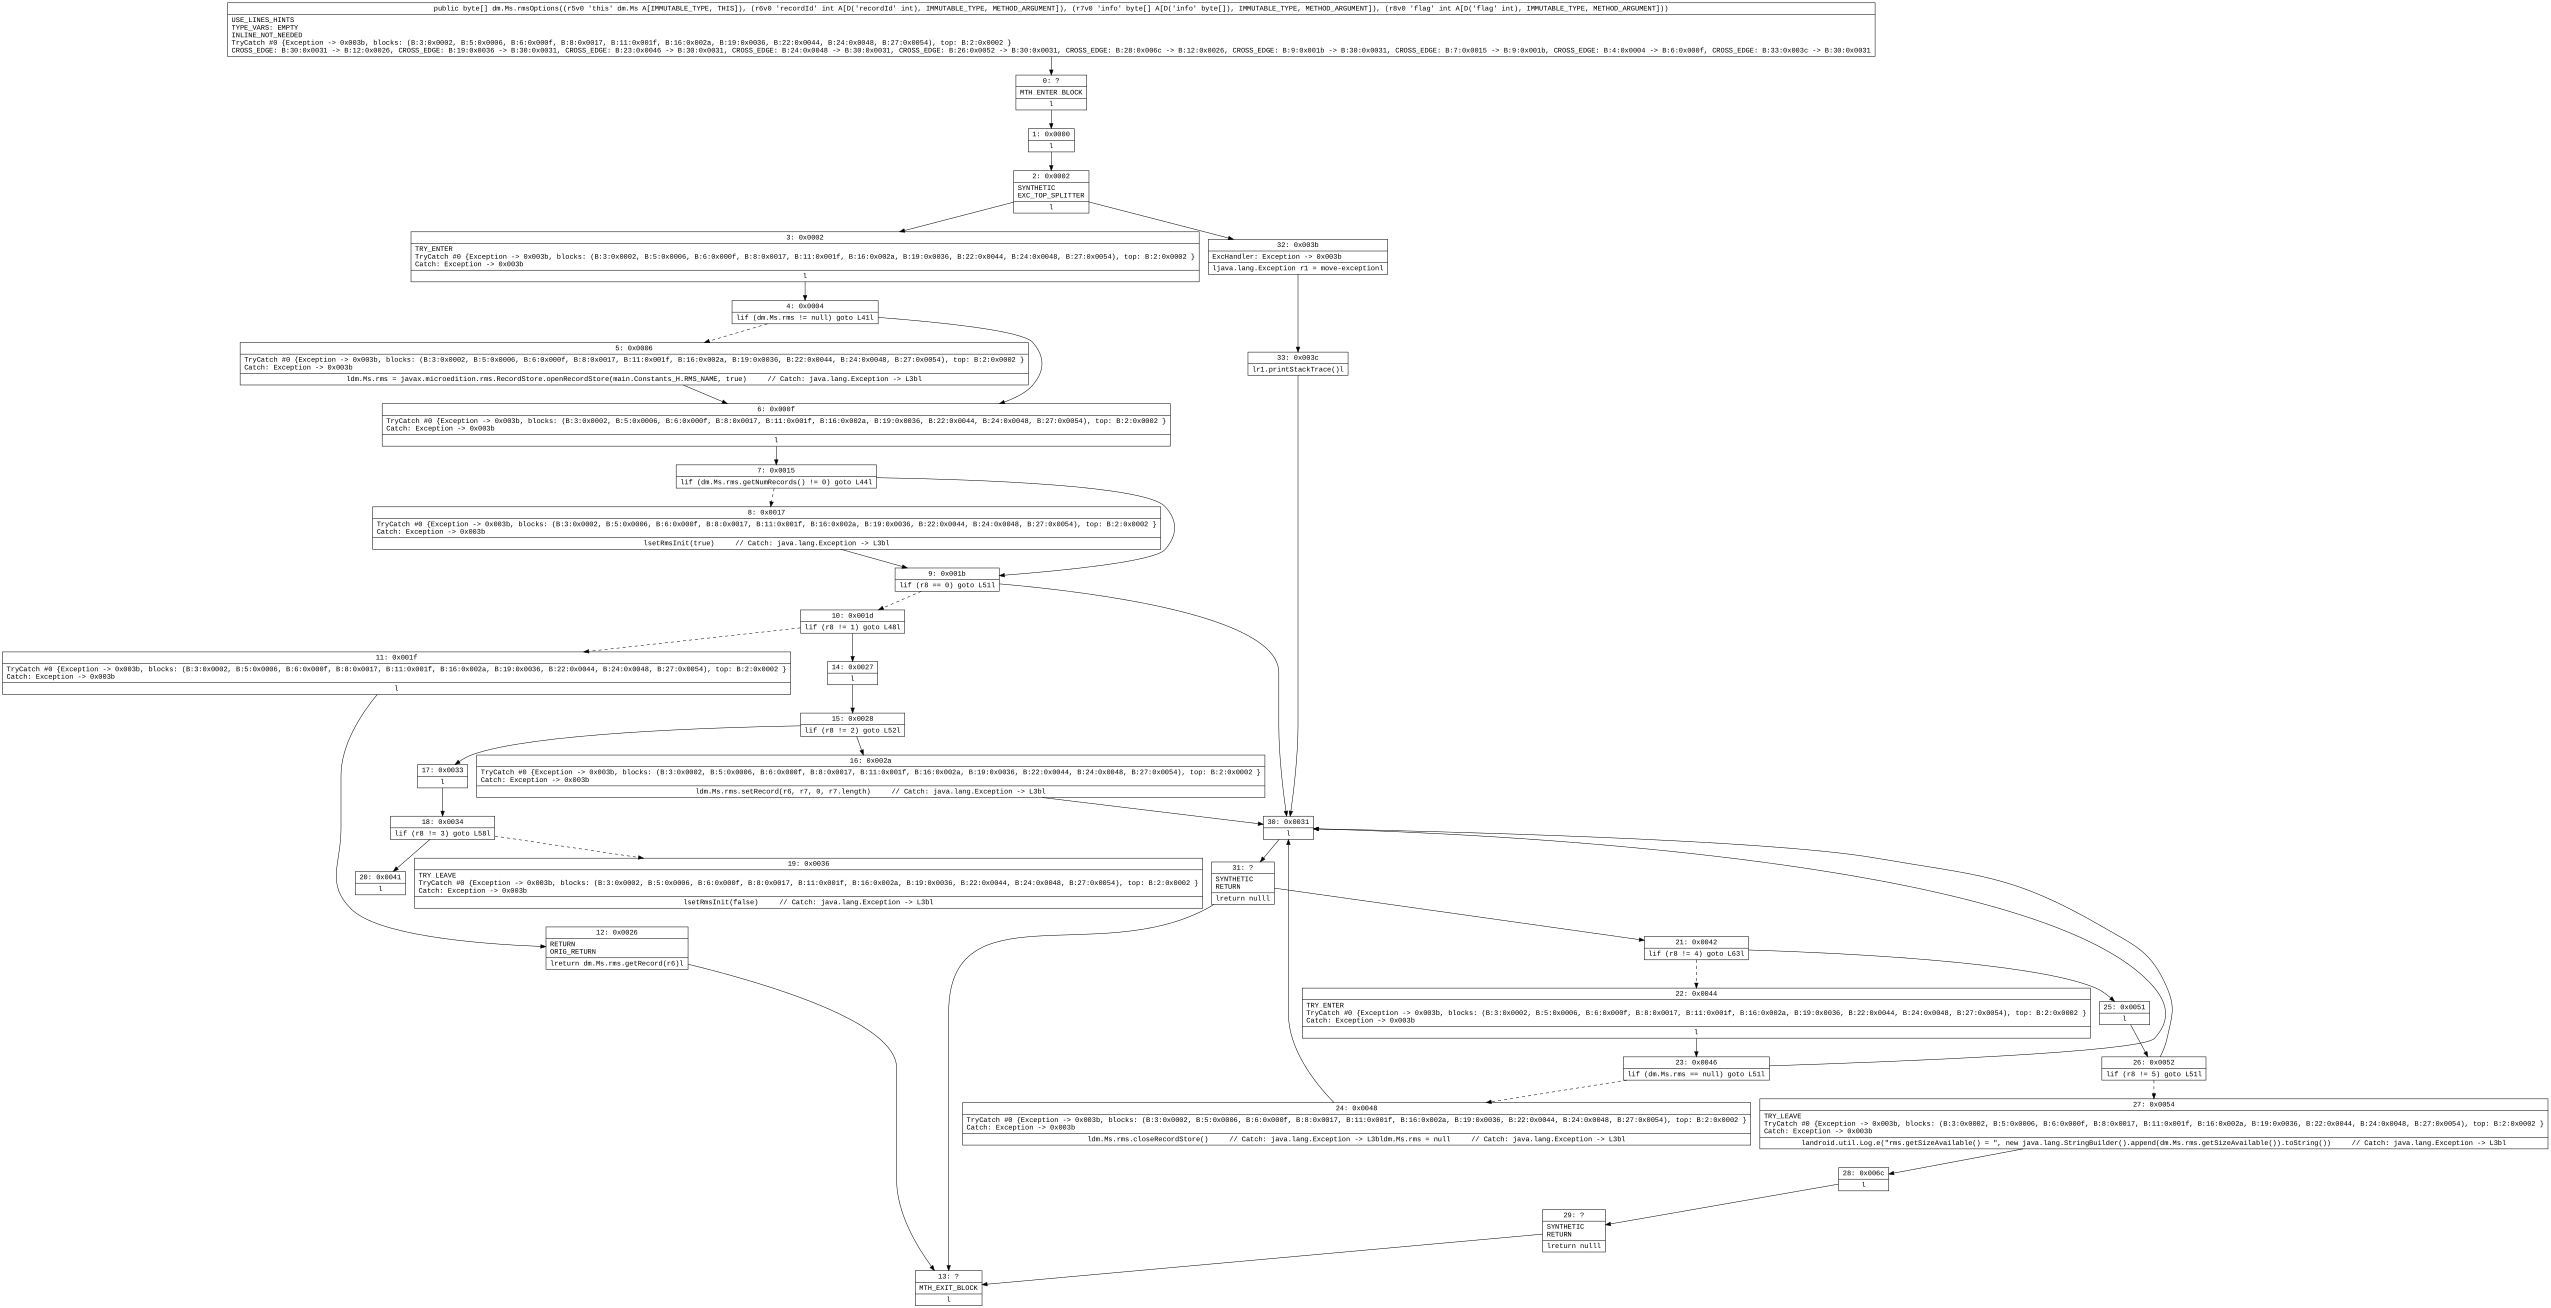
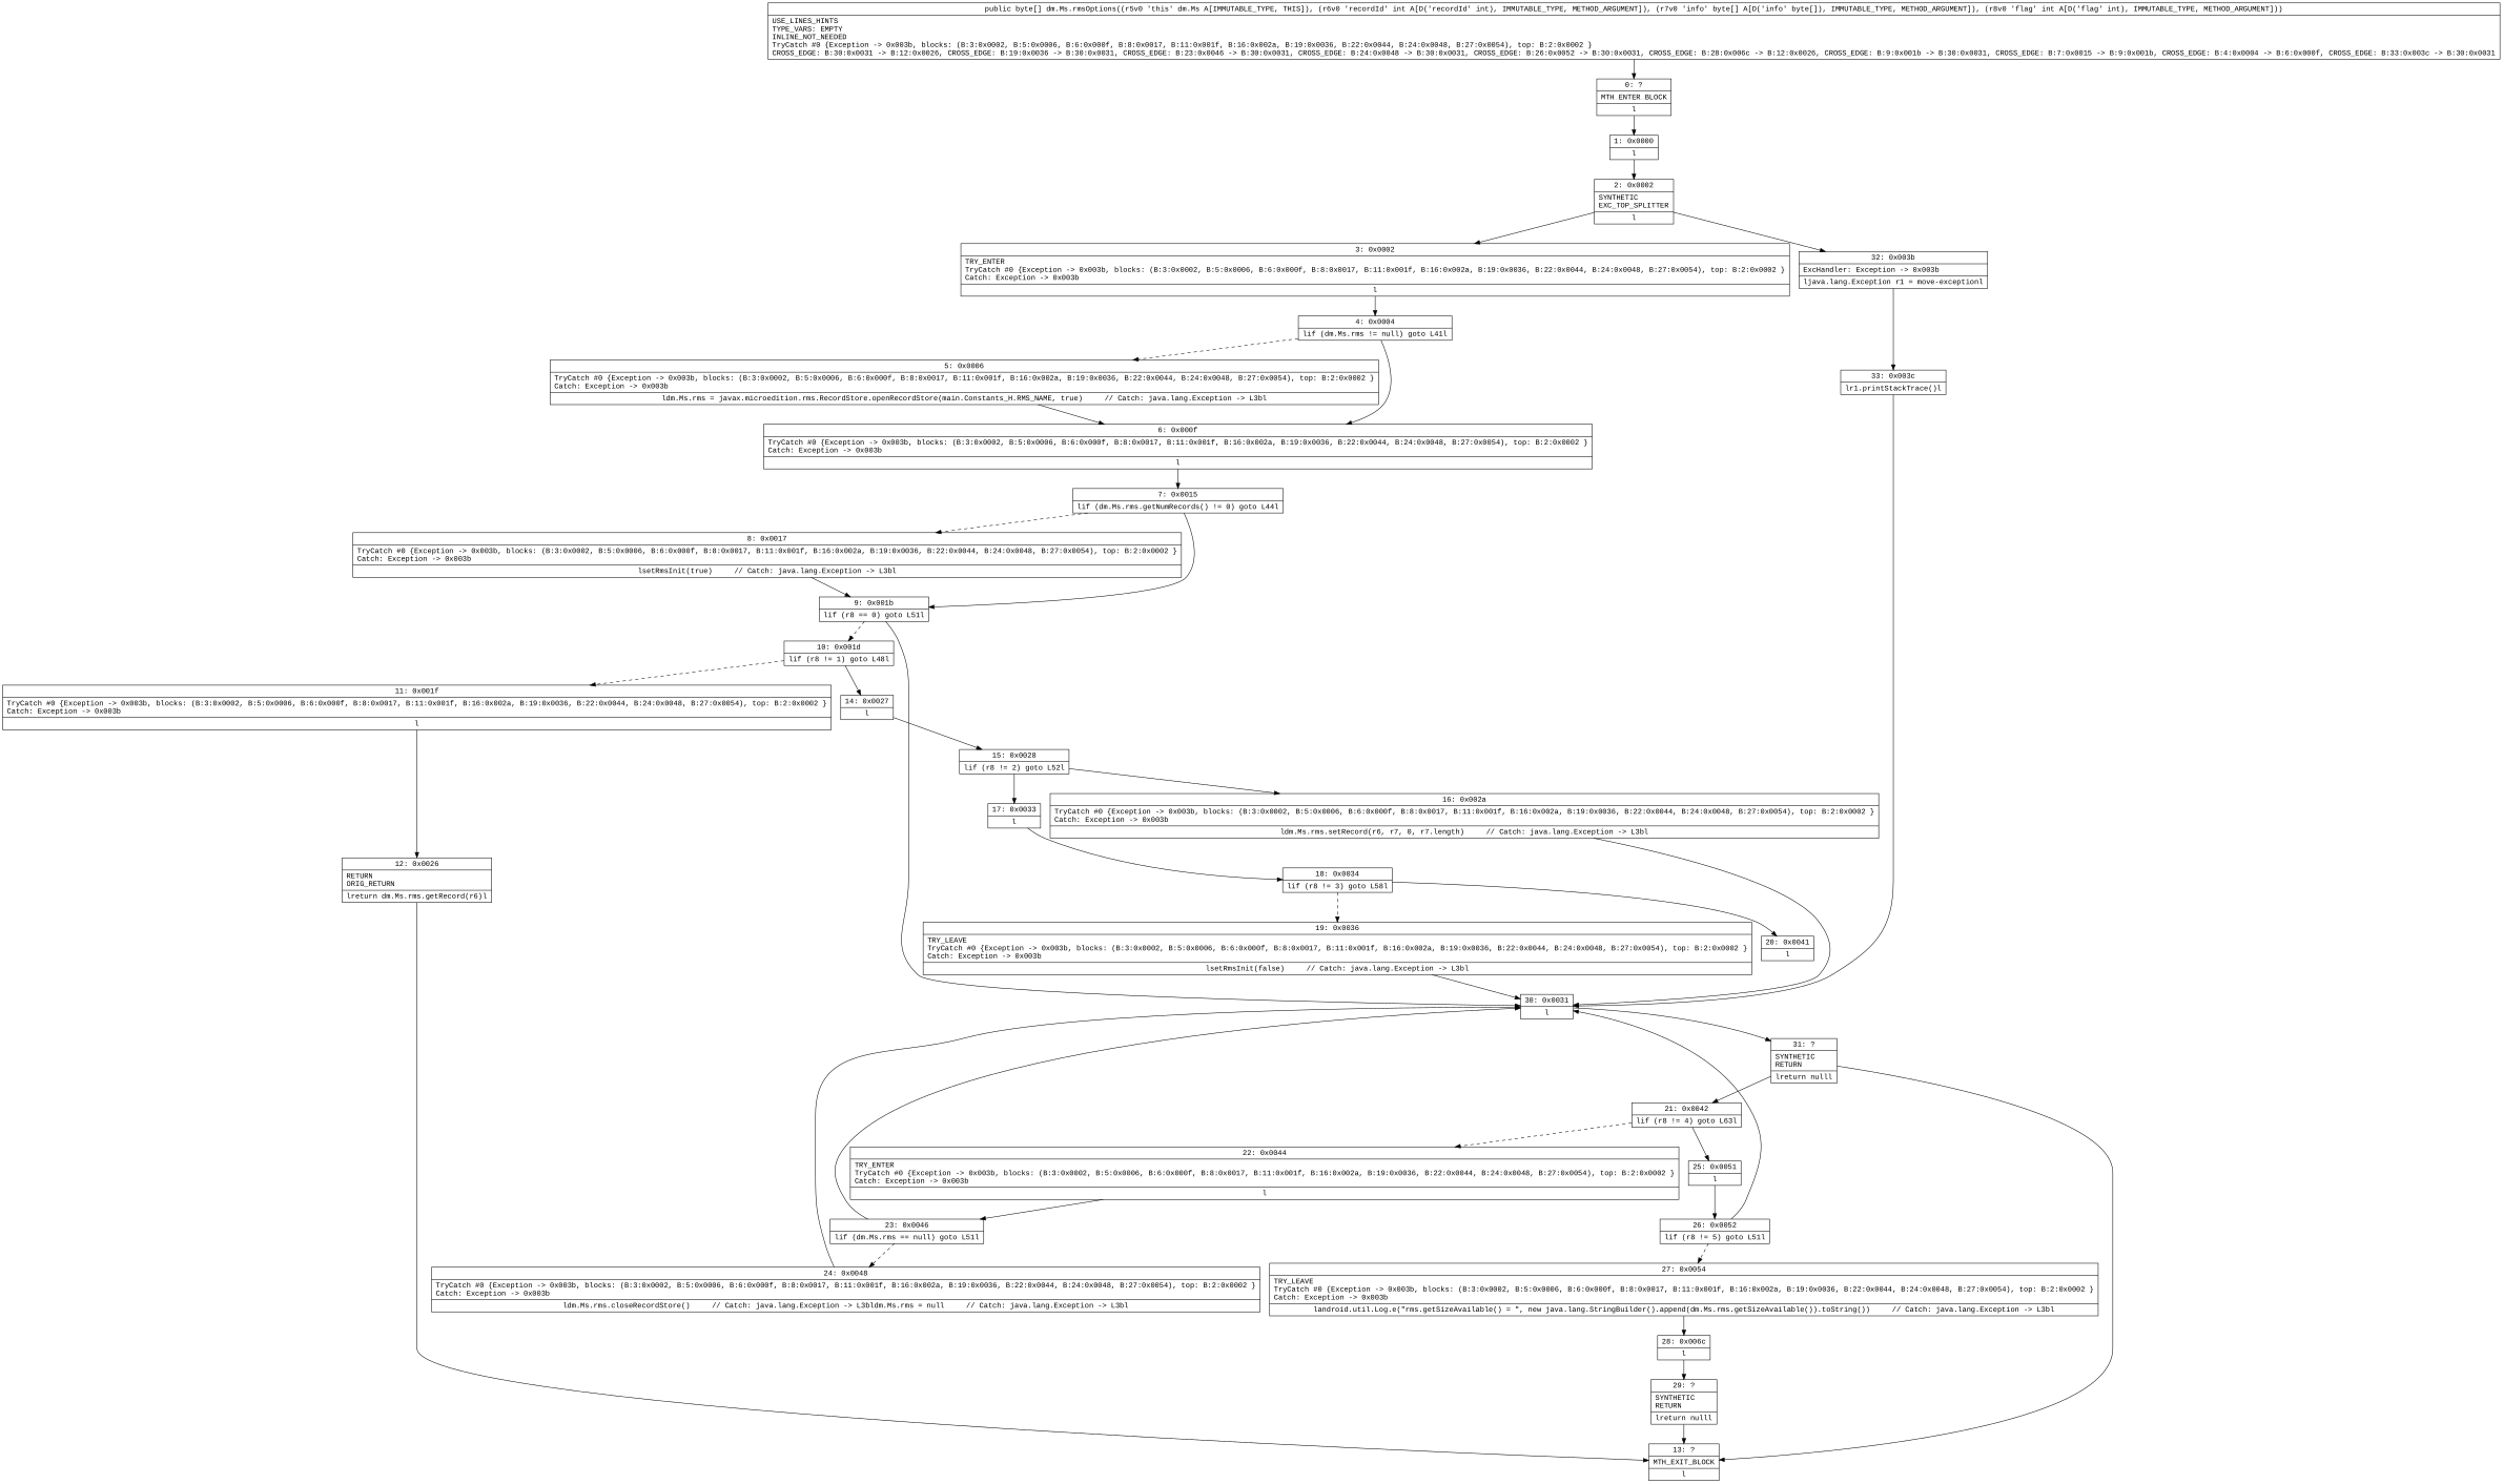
  digraph {
    fontname="Liberation Mono"
    node [fontname="Liberation Mono" shape=record]
    edge [fontname="Liberation Mono"]
    n1 [label="{0\:\ ?|MTH_ENTER_BLOCK\l|l}"]
    n2 [label="{1\:\ 0x0000|l}"]
    n3 [label="{2\:\ 0x0002|SYNTHETIC\lEXC_TOP_SPLITTER\l|l}"]
    n4 [label="{3\:\ 0x0002|TRY_ENTER\lTryCatch #0 \{Exception \-\> 0x003b, blocks: (B:3:0x0002, B:5:0x0006, B:6:0x000f, B:8:0x0017, B:11:0x001f, B:16:0x002a, B:19:0x0036, B:22:0x0044, B:24:0x0048, B:27:0x0054), top: B:2:0x0002 \}\lCatch: Exception \-\> 0x003b\l|l}"]
    n5 [label="{32\:\ 0x003b|ExcHandler: Exception \-\> 0x003b\l|ljava.lang.Exception r1 = move\-exceptionl}"]
    n6 [label="{4\:\ 0x0004|lif (dm.Ms.rms != null) goto L41l}"]
    n7 [label="{33\:\ 0x003c|lr1.printStackTrace()l}"]
    n8 [label="{5\:\ 0x0006|TryCatch #0 \{Exception \-\> 0x003b, blocks: (B:3:0x0002, B:5:0x0006, B:6:0x000f, B:8:0x0017, B:11:0x001f, B:16:0x002a, B:19:0x0036, B:22:0x0044, B:24:0x0048, B:27:0x0054), top: B:2:0x0002 \}\lCatch: Exception \-\> 0x003b\l|ldm.Ms.rms = javax.microedition.rms.RecordStore.openRecordStore(main.Constants_H.RMS_NAME, true)     \/\/ Catch: java.lang.Exception \-\> L3bl}"]
    n9 [label="{6\:\ 0x000f|TryCatch #0 \{Exception \-\> 0x003b, blocks: (B:3:0x0002, B:5:0x0006, B:6:0x000f, B:8:0x0017, B:11:0x001f, B:16:0x002a, B:19:0x0036, B:22:0x0044, B:24:0x0048, B:27:0x0054), top: B:2:0x0002 \}\lCatch: Exception \-\> 0x003b\l|l}"]
    n10 [label="{7\:\ 0x0015|lif (dm.Ms.rms.getNumRecords() != 0) goto L44l}"]
    n11 [label="{8\:\ 0x0017|TryCatch #0 \{Exception \-\> 0x003b, blocks: (B:3:0x0002, B:5:0x0006, B:6:0x000f, B:8:0x0017, B:11:0x001f, B:16:0x002a, B:19:0x0036, B:22:0x0044, B:24:0x0048, B:27:0x0054), top: B:2:0x0002 \}\lCatch: Exception \-\> 0x003b\l|lsetRmsInit(true)     \/\/ Catch: java.lang.Exception \-\> L3bl}"]
    n12 [label="{9\:\ 0x001b|lif (r8 == 0) goto L51l}"]
    n13 [label="{10\:\ 0x001d|lif (r8 != 1) goto L48l}"]
    n14 [label="{30\:\ 0x0031|l}"]
    n15 [label="{11\:\ 0x001f|TryCatch #0 \{Exception \-\> 0x003b, blocks: (B:3:0x0002, B:5:0x0006, B:6:0x000f, B:8:0x0017, B:11:0x001f, B:16:0x002a, B:19:0x0036, B:22:0x0044, B:24:0x0048, B:27:0x0054), top: B:2:0x0002 \}\lCatch: Exception \-\> 0x003b\l|l}"]
    n16 [label="{14\:\ 0x0027|l}"]
    n17 [label="{31\:\ ?|SYNTHETIC\lRETURN\l|lreturn nulll}"]
    n18 [label="{12\:\ 0x0026|RETURN\lORIG_RETURN\l|lreturn dm.Ms.rms.getRecord(r6)l}"]
    n19 [label="{15\:\ 0x0028|lif (r8 != 2) goto L52l}"]
    n20 [label="{13\:\ ?|MTH_EXIT_BLOCK\l|l}"]
    n21 [label="{16\:\ 0x002a|TryCatch #0 \{Exception \-\> 0x003b, blocks: (B:3:0x0002, B:5:0x0006, B:6:0x000f, B:8:0x0017, B:11:0x001f, B:16:0x002a, B:19:0x0036, B:22:0x0044, B:24:0x0048, B:27:0x0054), top: B:2:0x0002 \}\lCatch: Exception \-\> 0x003b\l|ldm.Ms.rms.setRecord(r6, r7, 0, r7.length)     \/\/ Catch: java.lang.Exception \-\> L3bl}"]
    n22 [label="{17\:\ 0x0033|l}"]
    n23 [label="{18\:\ 0x0034|lif (r8 != 3) goto L58l}"]
    n24 [label="{19\:\ 0x0036|TRY_LEAVE\lTryCatch #0 \{Exception \-\> 0x003b, blocks: (B:3:0x0002, B:5:0x0006, B:6:0x000f, B:8:0x0017, B:11:0x001f, B:16:0x002a, B:19:0x0036, B:22:0x0044, B:24:0x0048, B:27:0x0054), top: B:2:0x0002 \}\lCatch: Exception \-\> 0x003b\l|lsetRmsInit(false)     \/\/ Catch: java.lang.Exception \-\> L3bl}"]
    n25 [label="{20\:\ 0x0041|l}"]
    n26 [label="{21\:\ 0x0042|lif (r8 != 4) goto L63l}"]
    n27 [label="{22\:\ 0x0044|TRY_ENTER\lTryCatch #0 \{Exception \-\> 0x003b, blocks: (B:3:0x0002, B:5:0x0006, B:6:0x000f, B:8:0x0017, B:11:0x001f, B:16:0x002a, B:19:0x0036, B:22:0x0044, B:24:0x0048, B:27:0x0054), top: B:2:0x0002 \}\lCatch: Exception \-\> 0x003b\l|l}"]
    n28 [label="{25\:\ 0x0051|l}"]
    n29 [label="{23\:\ 0x0046|lif (dm.Ms.rms == null) goto L51l}"]
    n30 [label="{26\:\ 0x0052|lif (r8 != 5) goto L51l}"]
    n31 [label="{24\:\ 0x0048|TryCatch #0 \{Exception \-\> 0x003b, blocks: (B:3:0x0002, B:5:0x0006, B:6:0x000f, B:8:0x0017, B:11:0x001f, B:16:0x002a, B:19:0x0036, B:22:0x0044, B:24:0x0048, B:27:0x0054), top: B:2:0x0002 \}\lCatch: Exception \-\> 0x003b\l|ldm.Ms.rms.closeRecordStore()     \/\/ Catch: java.lang.Exception \-\> L3bldm.Ms.rms = null     \/\/ Catch: java.lang.Exception \-\> L3bl}"]
    n32 [label="{27\:\ 0x0054|TRY_LEAVE\lTryCatch #0 \{Exception \-\> 0x003b, blocks: (B:3:0x0002, B:5:0x0006, B:6:0x000f, B:8:0x0017, B:11:0x001f, B:16:0x002a, B:19:0x0036, B:22:0x0044, B:24:0x0048, B:27:0x0054), top: B:2:0x0002 \}\lCatch: Exception \-\> 0x003b\l|landroid.util.Log.e(\"rms.getSizeAvailable() = \", new java.lang.StringBuilder().append(dm.Ms.rms.getSizeAvailable()).toString())     \/\/ Catch: java.lang.Exception \-\> L3bl}"]
    n33 [label="{28\:\ 0x006c|l}"]
    n34 [label="{29\:\ ?|SYNTHETIC\lRETURN\l|lreturn nulll}"]
    n35 [label="{public byte[] dm.Ms.rmsOptions((r5v0 'this' dm.Ms A[IMMUTABLE_TYPE, THIS]), (r6v0 'recordId' int A[D('recordId' int), IMMUTABLE_TYPE, METHOD_ARGUMENT]), (r7v0 'info' byte[] A[D('info' byte[]), IMMUTABLE_TYPE, METHOD_ARGUMENT]), (r8v0 'flag' int A[D('flag' int), IMMUTABLE_TYPE, METHOD_ARGUMENT]))  | USE_LINES_HINTS\lTYPE_VARS: EMPTY\lINLINE_NOT_NEEDED\lTryCatch #0 \{Exception \-\> 0x003b, blocks: (B:3:0x0002, B:5:0x0006, B:6:0x000f, B:8:0x0017, B:11:0x001f, B:16:0x002a, B:19:0x0036, B:22:0x0044, B:24:0x0048, B:27:0x0054), top: B:2:0x0002 \}\lCROSS_EDGE: B:30:0x0031 \-\> B:12:0x0026, CROSS_EDGE: B:19:0x0036 \-\> B:30:0x0031, CROSS_EDGE: B:23:0x0046 \-\> B:30:0x0031, CROSS_EDGE: B:24:0x0048 \-\> B:30:0x0031, CROSS_EDGE: B:26:0x0052 \-\> B:30:0x0031, CROSS_EDGE: B:28:0x006c \-\> B:12:0x0026, CROSS_EDGE: B:9:0x001b \-\> B:30:0x0031, CROSS_EDGE: B:7:0x0015 \-\> B:9:0x001b, CROSS_EDGE: B:4:0x0004 \-\> B:6:0x000f, CROSS_EDGE: B:33:0x003c \-\> B:30:0x0031\l}"]
    n1 -> n2
    n2 -> n3
    n3 -> n4
    n3 -> n5
    n4 -> n6
    n5 -> n7
    n6 -> n8 [style=dashed]
    n6 -> n9
    n7 -> n14
    n8 -> n9
    n9 -> n10
    n10 -> n11 [style=dashed]
    n10 -> n12
    n11 -> n12
    n12 -> n13 [style=dashed]
    n12 -> n14
    n13 -> n15 [style=dashed]
    n13 -> n16
    n14 -> n17
    n15 -> n18
    n16 -> n19
    n17 -> n20
    n17 -> n26
    n18 -> n20
    n19 -> n21 [style=solid]
    n19 -> n22
    n21 -> n14
    n22 -> n23
    n23 -> n24 [style=dashed]
    n23 -> n25
+   n24 -> n14
    n26 -> n27 [style=dashed]
    n26 -> n28
    n27 -> n29
    n28 -> n30
    n29 -> n14
    n29 -> n31 [style=dashed]
    n30 -> n14
    n30 -> n32 [style=dashed]
    n31 -> n14
    n32 -> n33
    n33 -> n34
    n34 -> n20
    n35 -> n1
  }
